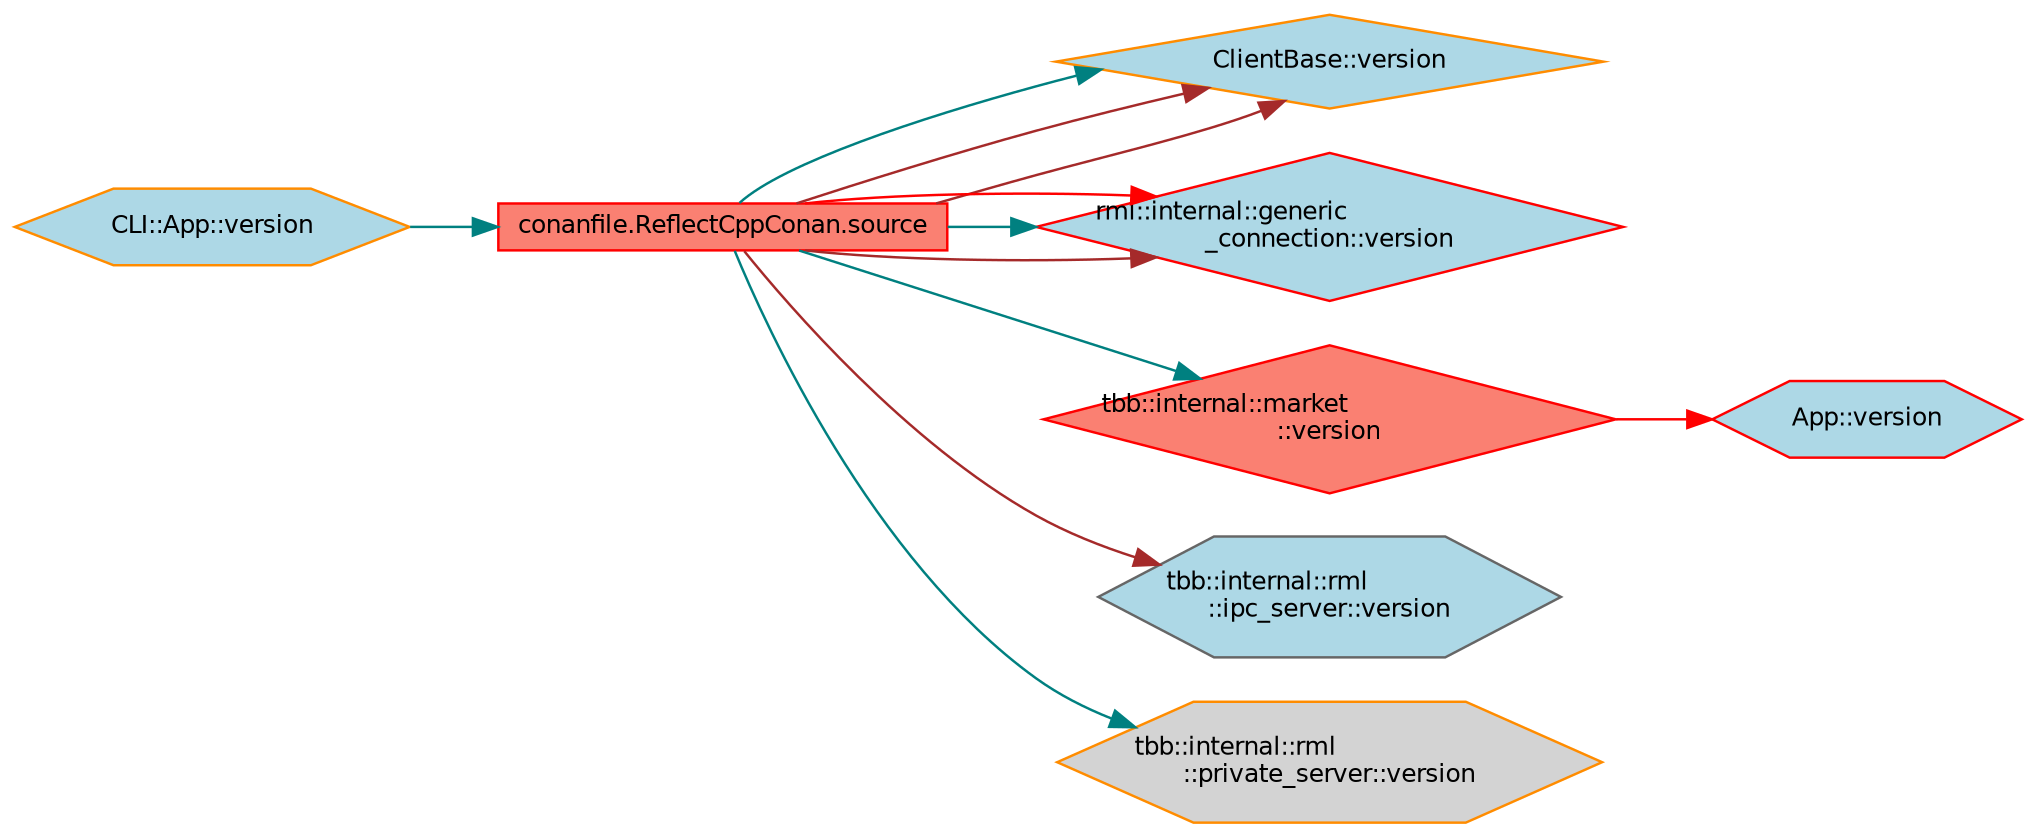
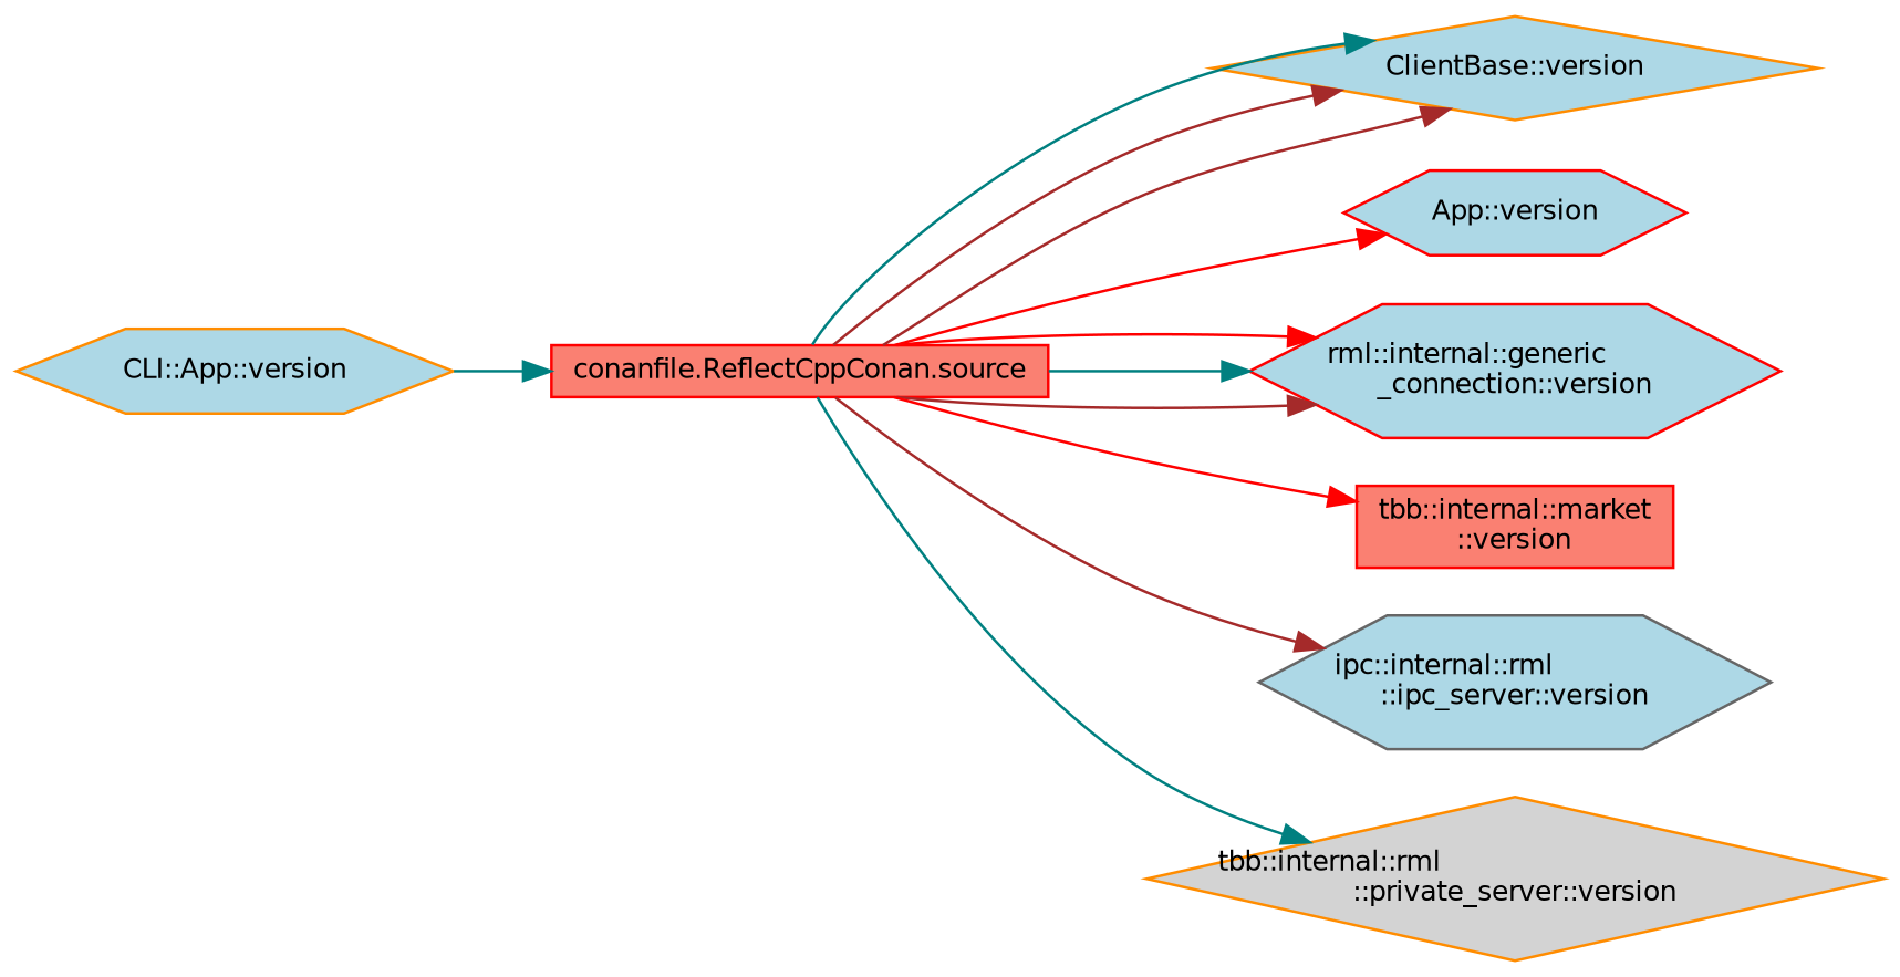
  digraph {
    rankdir=LR
    node [color=red fillcolor=lightblue fontname=Helvetica fontsize=10 shape=hexagon style=filled]
    edge [color=brown fontname=Helvetica fontsize=10 labelfontname=Helvetica labelfontsize=10 style=solid]
    n1 [fillcolor=salmon fontcolor=black height=0.2 label="conanfile.ReflectCppConan.source" shape=box width=0.4]
    n2 [color=darkorange height=0.2 label="ClientBase::version" shape=diamond width=0.4]
    n3 [height=0.2 label="App::version" width=0.4]
-   n4 [height=0.2 label="rml::internal::generic\l_connection::version" shape=diamond width=0.4]
-   n5 [fillcolor=salmon height=0.2 label="tbb::internal::market\l::version" shape=diamond width=0.4]
-   n6 [color=gray40 height=0.2 label="tbb::internal::rml\l::ipc_server::version" width=0.4]
-   n7 [color=darkorange fillcolor=lightgrey height=0.2 label="tbb::internal::rml\l::private_server::version" width=0.4]
+   n4 [height=0.2 label="rml::internal::generic\l_connection::version" width=0.4]
+   n5 [fillcolor=salmon height=0.2 label="tbb::internal::market\l::version" shape=box width=0.4]
+   n6 [color=gray40 height=0.2 label="ipc::internal::rml\l::ipc_server::version" width=0.4]
+   n7 [color=darkorange fillcolor=lightgrey height=0.2 label="tbb::internal::rml\l::private_server::version" shape=diamond width=0.4]
    n8 [color=darkorange height=0.2 label="CLI::App::version" width=0.4]
    n1 -> n2
    n1 -> n2
    n1 -> n2 [color=teal]
-   n5 -> n3 [color=red]
+   n1 -> n3 [color=red]
    n1 -> n4
    n1 -> n4 [color=teal]
    n1 -> n4 [color=red]
-   n1 -> n5 [color=teal]
+   n1 -> n5 [color=red]
    n1 -> n6
    n1 -> n7 [color=teal]
    n8 -> n1 [color=teal]
  }
